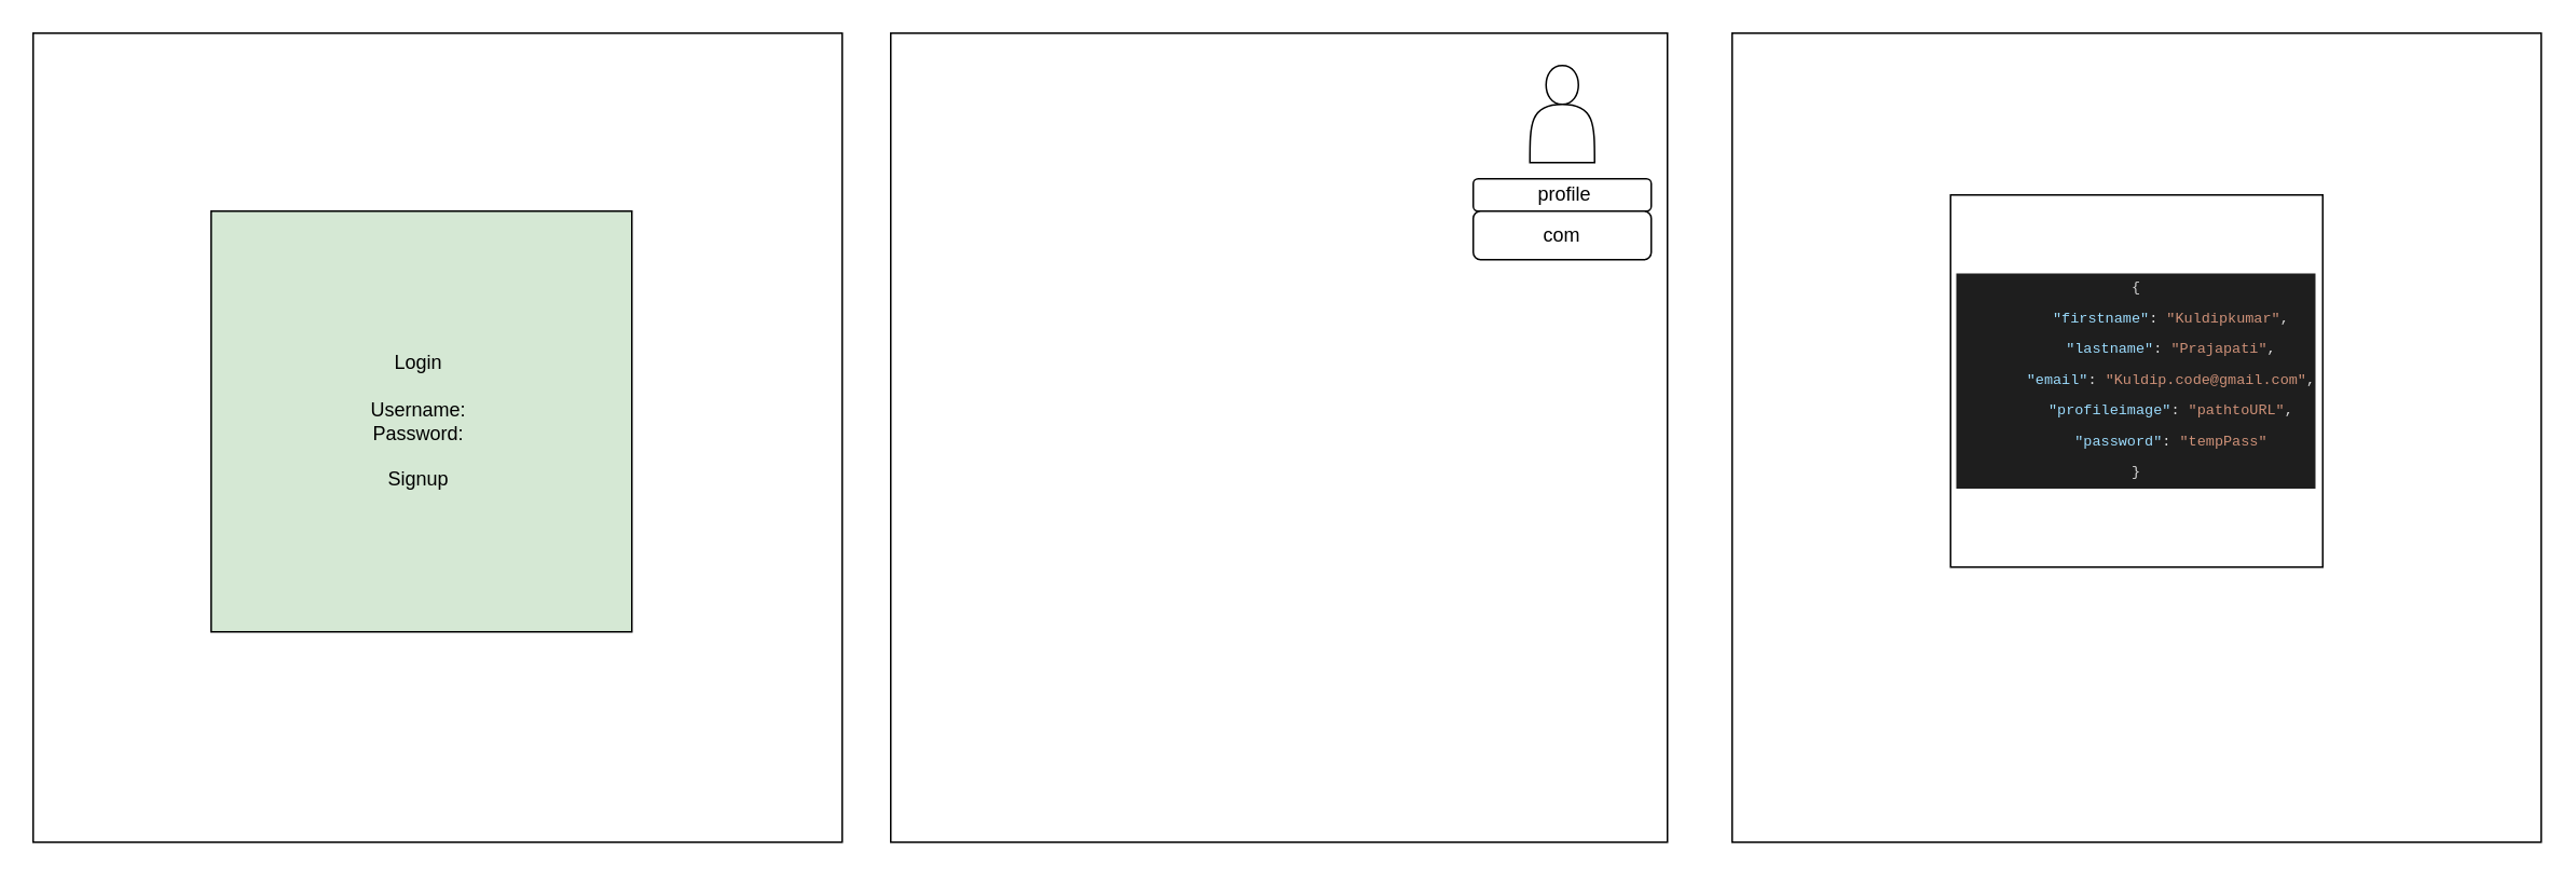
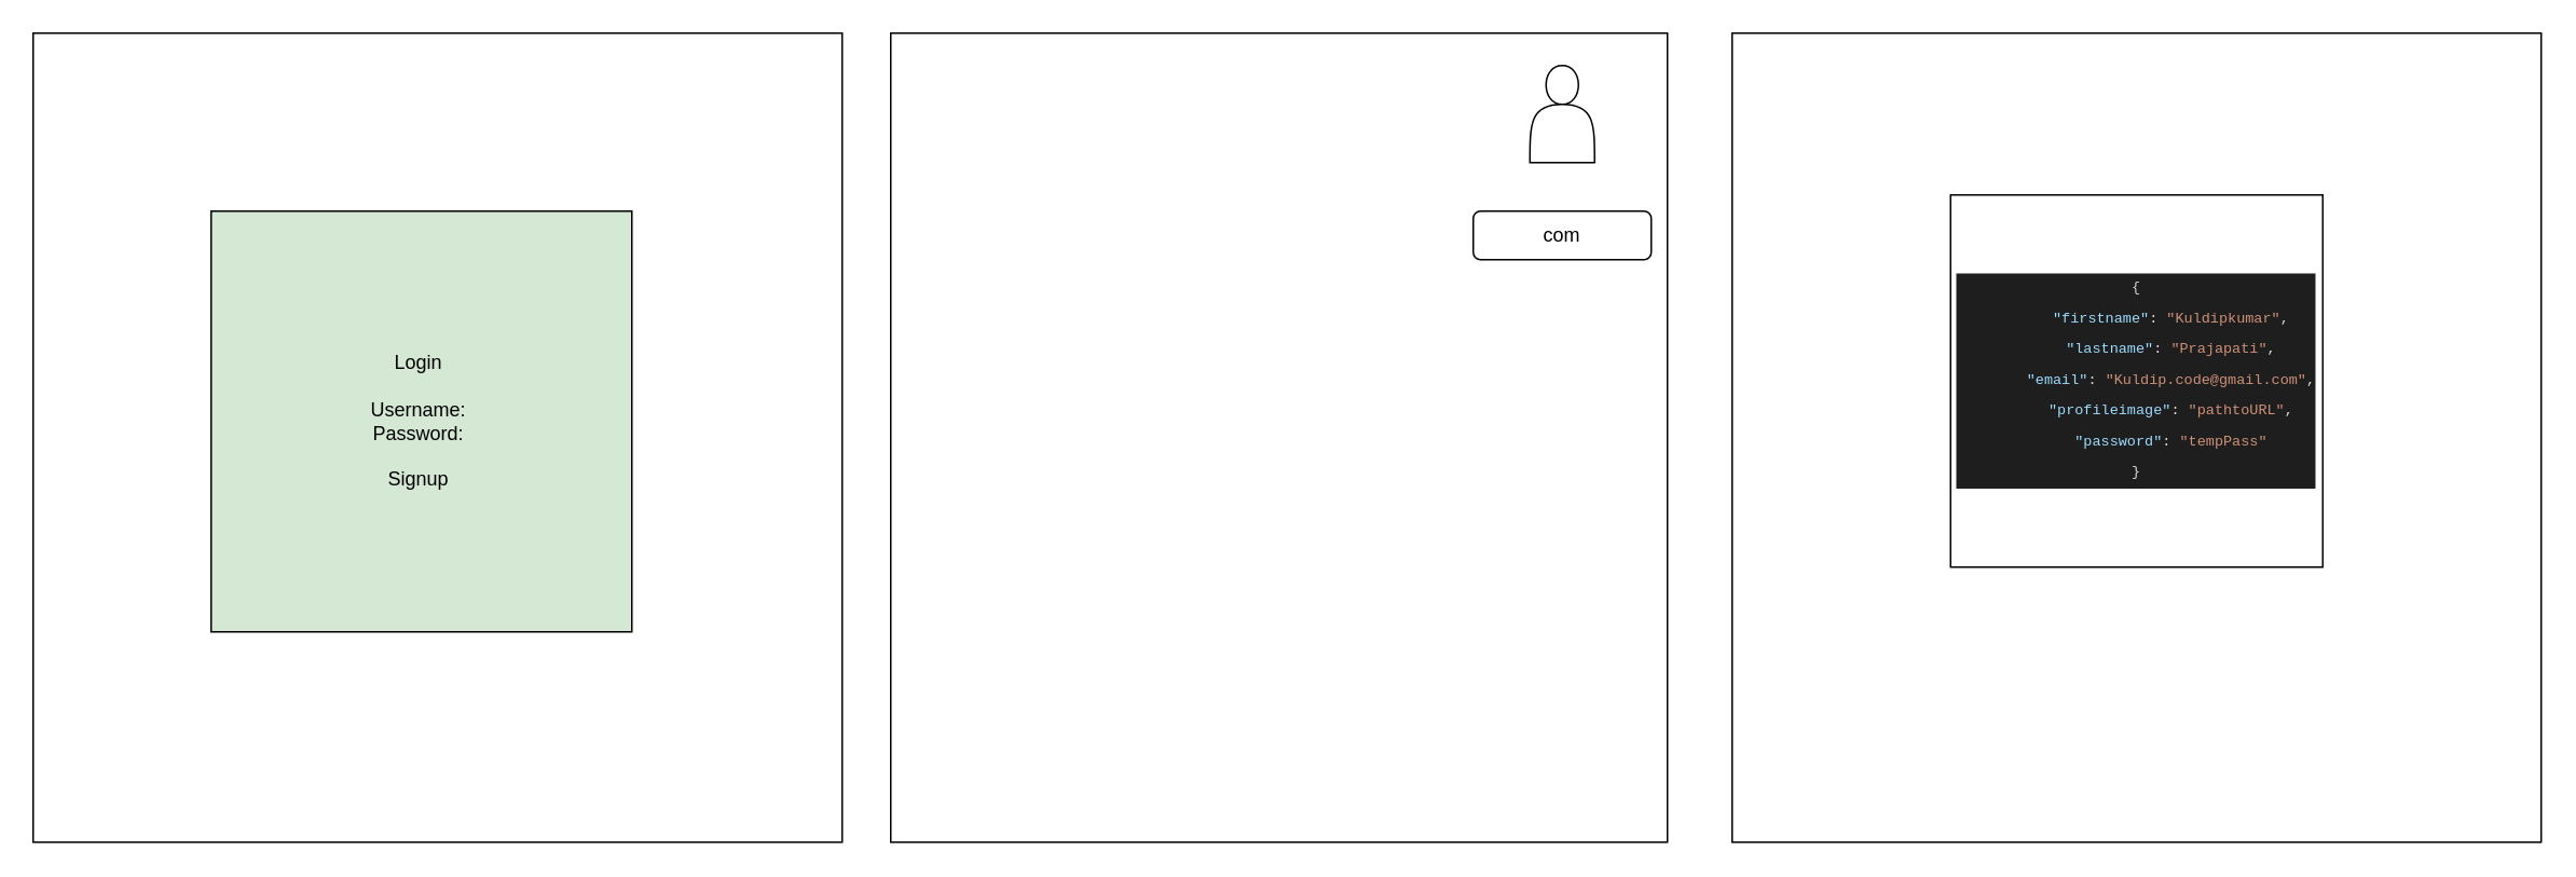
  <mxCell id="0" />
  <mxCell id="1" parent="0" />
  <mxCell id="2" value="" style="whiteSpace=wrap;html=1;aspect=fixed;" vertex="1" parent="1"><mxGeometry x="20" y="20" width="500" height="500" as="geometry" /></mxCell>
  <mxCell id="3" value="Login&amp;nbsp;&lt;br&gt;&lt;br&gt;Username:&amp;nbsp;&lt;br&gt;Password:&amp;nbsp;&lt;br&gt;&lt;br&gt;Signup&amp;nbsp;" style="whiteSpace=wrap;html=1;aspect=fixed;fillColor=#d5e8d4;" vertex="1" parent="1"><mxGeometry x="130" y="130" width="260" height="260" as="geometry" /></mxCell>
  <mxCell id="4" value="" style="rounded=0;whiteSpace=wrap;html=1;" vertex="1" parent="1"><mxGeometry x="550" y="20" width="480" height="500" as="geometry" /></mxCell>
- <mxCell id="5" value="&amp;nbsp;profile" style="rounded=1;whiteSpace=wrap;html=1;" vertex="1" parent="1"><mxGeometry x="910" y="110" width="110" height="20" as="geometry" /></mxCell>
  <mxCell id="6" value="com" style="rounded=1;whiteSpace=wrap;html=1;" vertex="1" parent="1"><mxGeometry x="910" y="130" width="110" height="30" as="geometry" /></mxCell>
  <mxCell id="7" value="" style="shape=actor;whiteSpace=wrap;html=1;" vertex="1" parent="1"><mxGeometry x="945" y="40" width="40" height="60" as="geometry" /></mxCell>
  <mxCell id="8" value="" style="whiteSpace=wrap;html=1;aspect=fixed;" vertex="1" parent="1"><mxGeometry x="1070" y="20" width="500" height="500" as="geometry" /></mxCell>
  <mxCell id="9" value="&lt;div style=&quot;color: rgb(212, 212, 212); background-color: rgb(30, 30, 30); font-family: Consolas, &amp;quot;Courier New&amp;quot;, monospace; line-height: 19px; font-size: 9px;&quot;&gt;&lt;div&gt;{&lt;/div&gt;&lt;div&gt;&amp;nbsp; &amp;nbsp; &amp;nbsp; &amp;nbsp; &lt;span style=&quot;color: #9cdcfe;&quot;&gt;&quot;firstname&quot;&lt;/span&gt;&lt;span style=&quot;color: #dcdcdc;&quot;&gt;:&lt;/span&gt; &lt;span style=&quot;color: #ce9178;&quot;&gt;&quot;Kuldipkumar&quot;&lt;/span&gt;&lt;span style=&quot;color: #dcdcdc;&quot;&gt;,&lt;/span&gt;&lt;/div&gt;&lt;div&gt;&amp;nbsp; &amp;nbsp; &amp;nbsp; &amp;nbsp; &lt;span style=&quot;color: #9cdcfe;&quot;&gt;&quot;lastname&quot;&lt;/span&gt;&lt;span style=&quot;color: #dcdcdc;&quot;&gt;:&lt;/span&gt; &lt;span style=&quot;color: #ce9178;&quot;&gt;&quot;Prajapati&quot;&lt;/span&gt;&lt;span style=&quot;color: #dcdcdc;&quot;&gt;,&lt;/span&gt;&lt;/div&gt;&lt;div&gt;&amp;nbsp; &amp;nbsp; &amp;nbsp; &amp;nbsp; &lt;span style=&quot;color: #9cdcfe;&quot;&gt;&quot;email&quot;&lt;/span&gt;&lt;span style=&quot;color: #dcdcdc;&quot;&gt;:&lt;/span&gt; &lt;span style=&quot;color: #ce9178;&quot;&gt;&quot;Kuldip.code@gmail.com&quot;&lt;/span&gt;&lt;span style=&quot;color: #dcdcdc;&quot;&gt;,&lt;/span&gt;&lt;/div&gt;&lt;div&gt;&amp;nbsp; &amp;nbsp; &amp;nbsp; &amp;nbsp; &lt;span style=&quot;color: #9cdcfe;&quot;&gt;&quot;profileimage&quot;&lt;/span&gt;&lt;span style=&quot;color: #dcdcdc;&quot;&gt;:&lt;/span&gt; &lt;span style=&quot;color: #ce9178;&quot;&gt;&quot;pathtoURL&quot;&lt;/span&gt;&lt;span style=&quot;color: #dcdcdc;&quot;&gt;,&lt;/span&gt;&lt;/div&gt;&lt;div&gt;&amp;nbsp; &amp;nbsp; &amp;nbsp; &amp;nbsp; &lt;span style=&quot;color: #9cdcfe;&quot;&gt;&quot;password&quot;&lt;/span&gt;&lt;span style=&quot;color: #dcdcdc;&quot;&gt;:&lt;/span&gt; &lt;span style=&quot;color: #ce9178;&quot;&gt;&quot;tempPass&quot;&lt;/span&gt;&lt;/div&gt;&lt;div&gt;&lt;span style=&quot;color: #dcdcdc;&quot;&gt;}&lt;/span&gt;&lt;/div&gt;&lt;/div&gt;" style="whiteSpace=wrap;html=1;aspect=fixed;" vertex="1" parent="1"><mxGeometry x="1205" y="120" width="230" height="230" as="geometry" /></mxCell>
